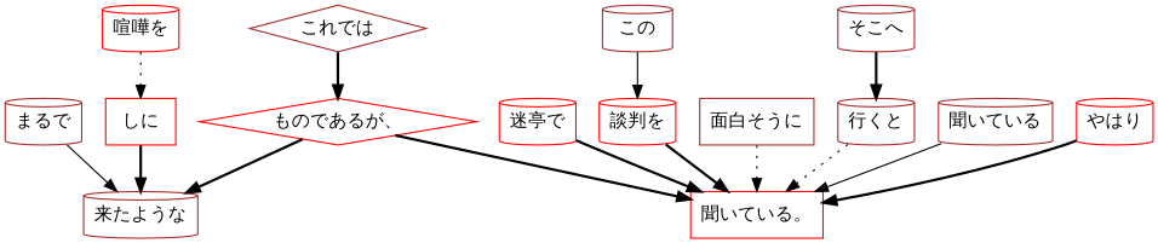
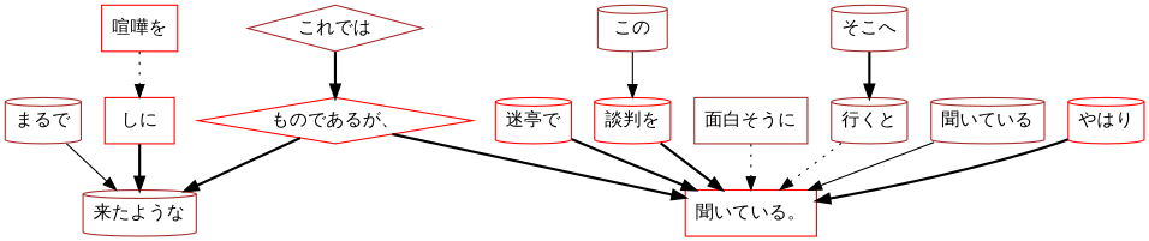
  digraph {
    node [color=brown shape=cylinder]
    edge [style=bold]
    n1 [label="これでは" shape=diamond]
    n2 [color=red label="ものであるが、" shape=diamond]
    n3 [label="来たような"]
    n4 [color=red label="聞いている。" shape=box]
    n5 [label="まるで"]
-   n6 [color=red label="喧嘩を"]
+   n6 [color=red label="喧嘩を" shape=box]
    n7 [color=red label="しに" shape=box]
    n8 [label="そこへ"]
    n9 [label="行くと"]
    n10 [label="聞いている"]
    n11 [color=red label="やはり"]
    n12 [color=red label="迷亭で"]
    n13 [label="この"]
    n14 [color=red label="談判を"]
    n15 [label="面白そうに" shape=box]
    n1 -> n2
    n2 -> n3
    n2 -> n4
    n5 -> n3 [style=solid]
    n6 -> n7 [style=dotted]
    n7 -> n3
    n8 -> n9
    n9 -> n4 [style=dotted]
    n10 -> n4 [style=solid]
    n11 -> n4
    n12 -> n4
    n13 -> n14 [style=solid]
    n14 -> n4
    n15 -> n4 [style=dotted]
  }
